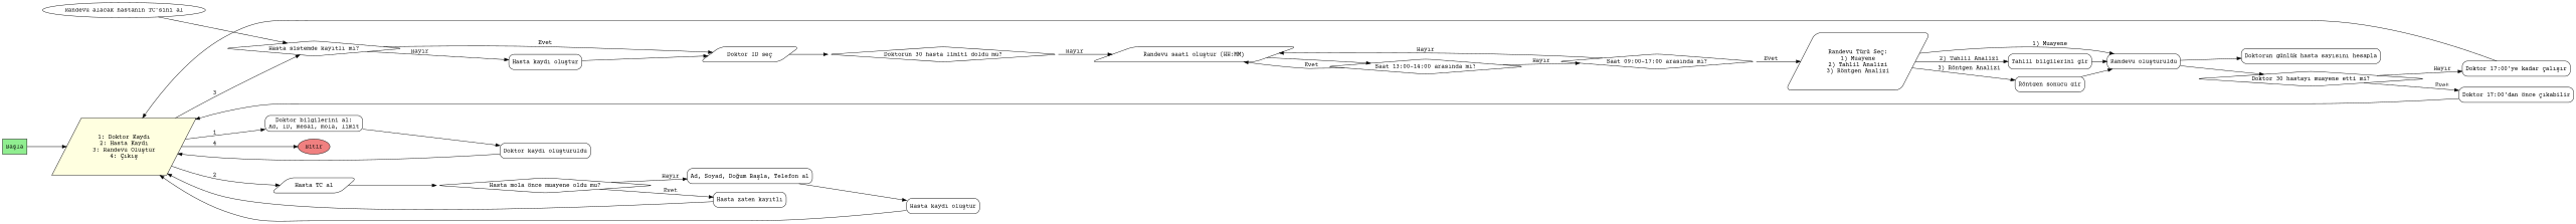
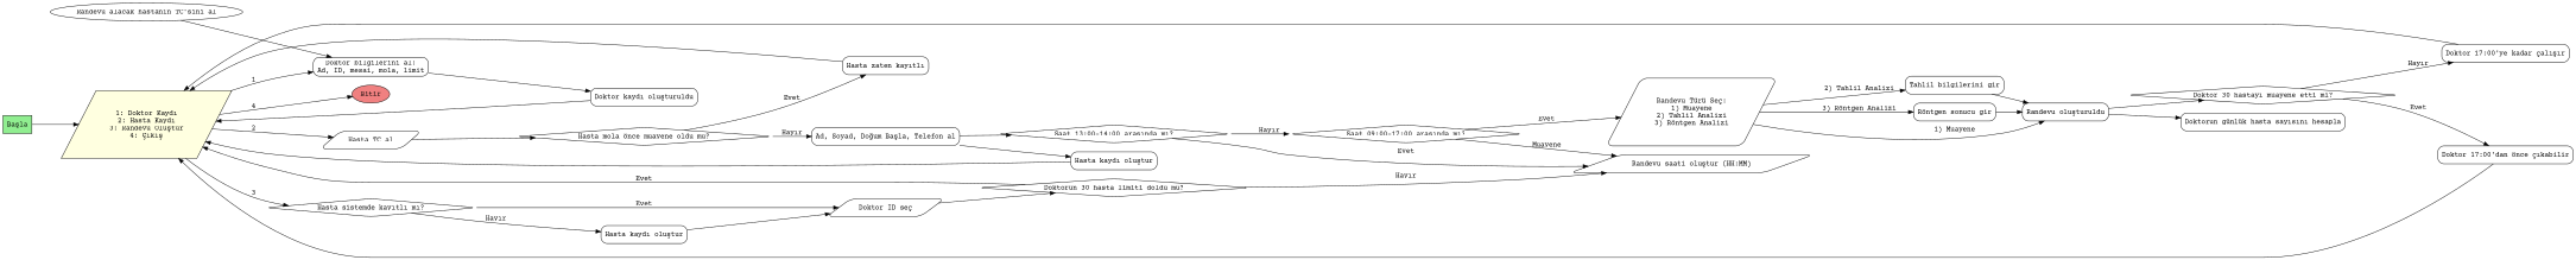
  digraph {
    fontname="Courier Prime"
    rankdir=LR
    node [fontname="Courier Prime" shape=rectangle style=rounded]
    edge [fontname="Courier Prime"]
    n1 [fillcolor=lightgreen label="Başla" shape=box style=filled]
    n2 [fillcolor=lightyellow label="1: Doktor Kaydı\n2: Hasta Kaydı\n3: Randevu Oluştur\n4: Çıkış" shape=parallelogram style=filled]
    n3 [fillcolor=lightcoral label=Bitir shape=oval style=filled]
    n4 [label="Doktor bilgilerini al:\nAd, ID, mesai, mola, limit"]
    n5 [label="Hasta TC al" shape=parallelogram]
    n6 [label="Hasta sistemde kayıtlı mı?" shape=diamond]
    n7 [label="Doktor kaydı oluşturuldu"]
    n8 [label="Hasta mola önce muayene oldu mu?" shape=diamond]
    n9 [label="Randevu alacak hastanın TC'sini al" shape=ellipse]
    n10 [label="Ad, Soyad, Doğum Başla, Telefon al"]
    n11 [label="Hasta zaten kayıtlı"]
    n12 [label="Hasta kaydı oluştur"]
    n13 [label="Hasta kaydı oluştur"]
    n14 [label="Doktor ID seç" shape=parallelogram]
    n15 [label="Doktorun 30 hasta limiti doldu mu?" shape=diamond]
    n16 [label="Randevu saati oluştur (HH:MM)" shape=parallelogram]
    n17 [label="Saat 13:00-14:00 arasında mı?" shape=diamond]
    n18 [label="Saat 09:00-17:00 arasında mı?" shape=diamond]
    n19 [label="Randevu Türü Seç:\n1) Muayene\n2) Tahlil Analizi\n3) Röntgen Analizi" shape=parallelogram]
    n20 [label="Tahlil bilgilerini gir"]
    n21 [label="Röntgen sonucu gir"]
    n22 [label="Randevu oluşturuldu"]
    n23 [label="Doktorun günlük hasta sayısını hesapla"]
    n24 [label="Doktor 30 hastayı muayene etti mi?" shape=diamond]
    n25 [label="Doktor 17:00'dan önce çıkabilir"]
    n26 [label="Doktor 17:00'ye kadar çalışır"]
    n1 -> n2
    n2 -> n3 [label=4]
    n2 -> n4 [label=1]
    n2 -> n5 [label=2]
    n2 -> n6 [label=3]
    n4 -> n7
    n5 -> n8
    n6 -> n13 [label="Hayır"]
    n6 -> n14 [label=Evet]
    n7 -> n2
    n8 -> n10 [label="Hayır"]
    n8 -> n11 [label=Evet]
-   n9 -> n6
+   n9 -> n4
    n10 -> n12
    n11 -> n2
    n12 -> n2
    n13 -> n14
    n14 -> n15
+   n15 -> n2 [label=Evet]
    n15 -> n16 [label="Hayır"]
-   n16 -> n17
+   n10 -> n17
    n17 -> n16 [label=Evet]
    n17 -> n18 [label="Hayır"]
-   n18 -> n16 [label="Hayır"]
+   n18 -> n16 [label=Muayene]
    n18 -> n19 [label=Evet]
    n19 -> n20 [label="2) Tahlil Analizi"]
    n19 -> n21 [label="3) Röntgen Analizi"]
    n19 -> n22 [label="1) Muayene"]
    n20 -> n22
    n21 -> n22
    n22 -> n23
    n22 -> n24
    n24 -> n25 [label=Evet]
    n24 -> n26 [label="Hayır"]
    n25 -> n2
    n26 -> n2
  }
